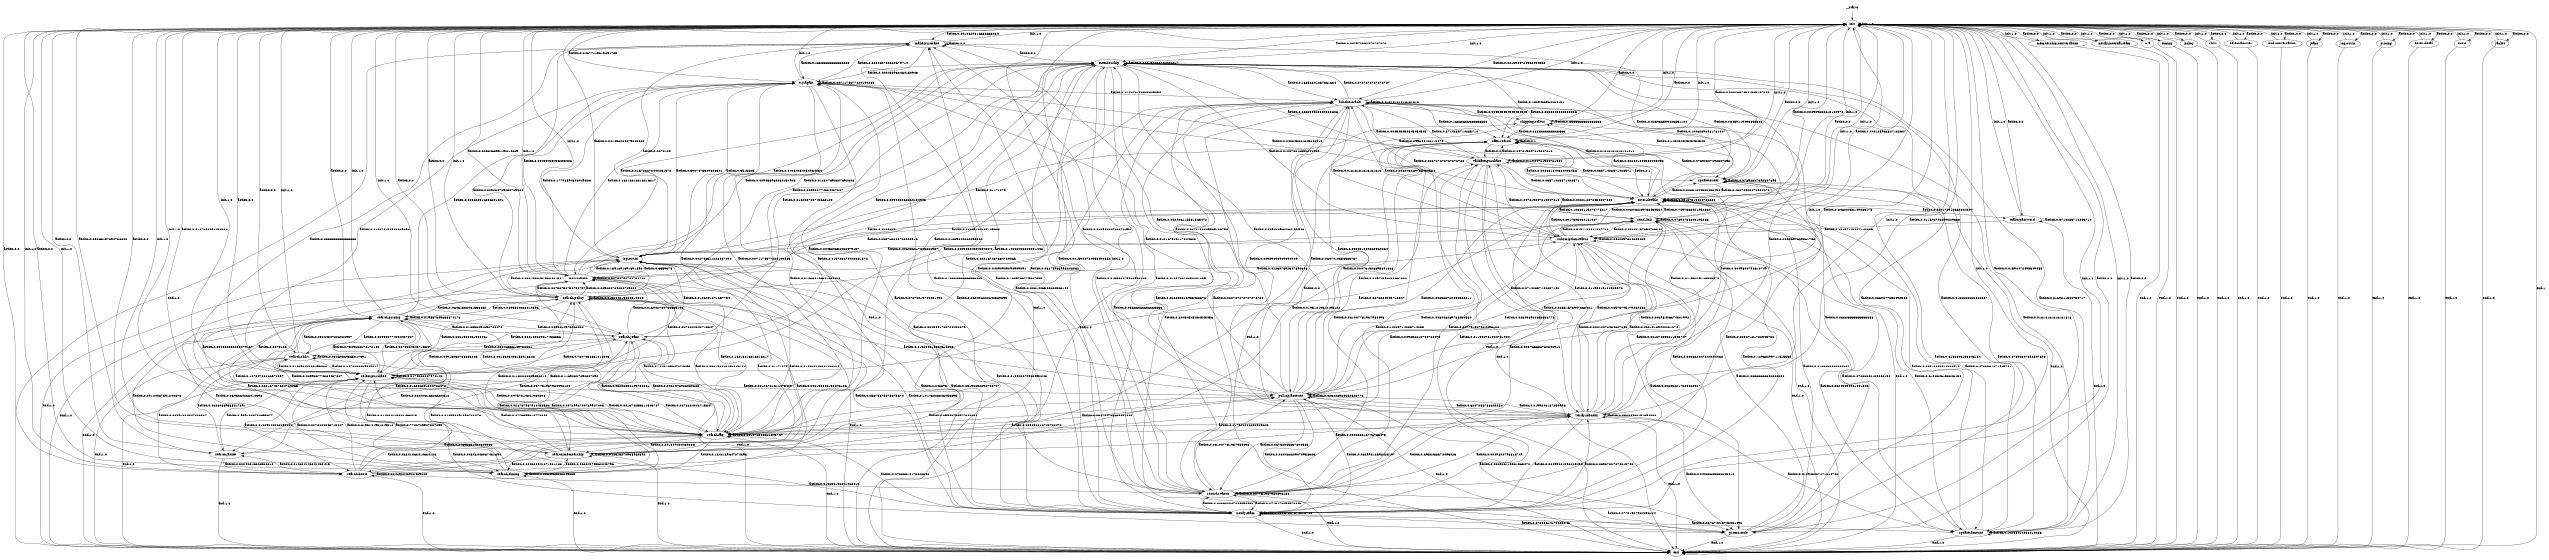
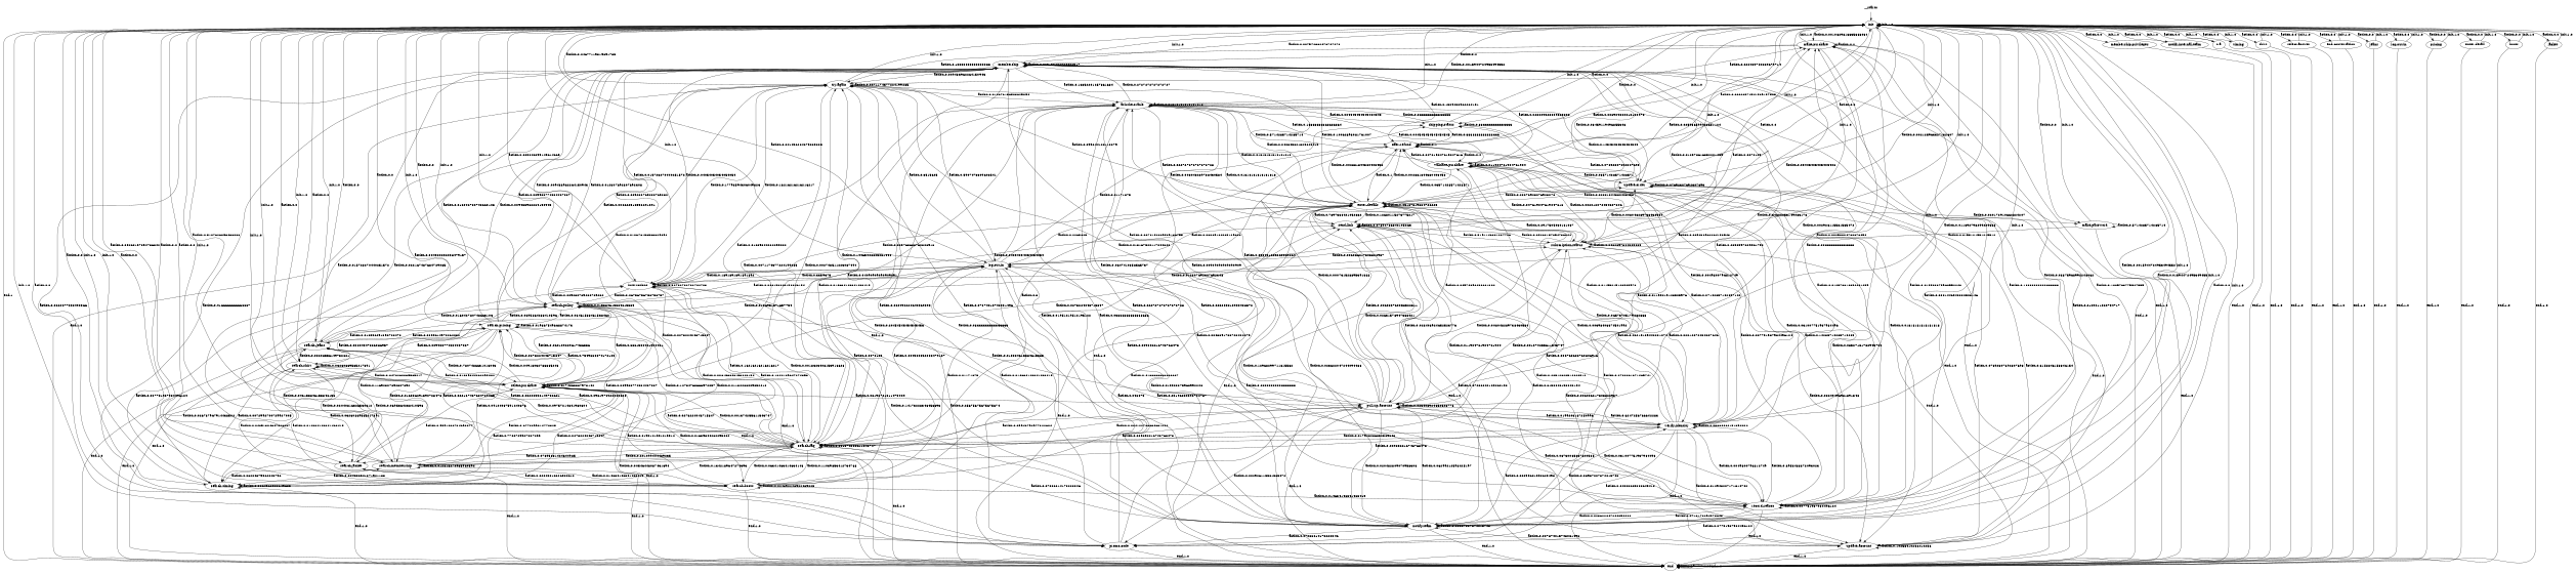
  digraph {
    n1 [label=init]
    n2 [label="make-purchase"]
    n3 [label="search-pricing"]
    n4 [label=membership]
    n5 [label="search-boots"]
-   n6 [label="membership-conversation"]
+   n6 [label="membership-privileges"]
    n7 [label="try-again"]
    n8 [label="record-reason"]
    n9 [label="notify-team"]
    n10 [label="log-out-in"]
    n11 [label="offer-refund"]
    n12 [label="update-account"]
    n13 [label="subscription-status"]
    n14 [label="notify-internal-team"]
    n15 [label="n/a"]
    n16 [label="search-timing"]
    n17 [label="validate-purchase"]
    n18 [label=timing]
-   n19 [label=policy]
    n20 [label="search-jacket"]
    n21 [label="select-purchase"]
    n22 [label="search-faq"]
    n23 [label=shirt]
    n24 [label="verify-identity"]
    n25 [label=instructions]
    n26 [label="select-answer"]
    n27 [label="enter-details"]
    n28 [label="ask-the-oracle"]
    n29 [label="end-conversation"]
    n30 [label=jeans]
    n31 [label="log-out/in"]
    n32 [label="make-password"]
    n33 [label="update-order"]
    n34 [label="search-shirt"]
    n35 [label="promo-code"]
    n36 [label=pricing]
    n37 [label="send-link"]
    n38 [label="enter-detail"]
    n39 [label="shipping-status"]
    n40 [label="search-jeans"]
    n41 [label="pull-up-account"]
    n42 [label=boots]
    n43 [label="search-policy"]
    n44 [label=jacket]
    n45 [label="search-membership"]
    n46 [label=end]
    __start0 [shape=none]
    n1 -> n1 [label="init:1.0"]
    n1 -> n2 [label="action:0.0010629816635663034"]
    n1 -> n3 [label="action:0.0"]
    n1 -> n4 [label="action:0.007972362476747276"]
    n1 -> n5 [label="action:0.0"]
    n1 -> n6 [label="action:0.0"]
    n1 -> n7 [label="action:0.04677119319691735"]
    n1 -> n8 [label="action:0.0015944724953494552"]
    n1 -> n9 [label="action:0.01594472495349455"]
    n1 -> n10 [label="action:0.041456284879085835"]
    n1 -> n11 [label="action:0.0"]
    n1 -> n12 [label="action:0.0"]
    n1 -> n13 [label="action:0.002125963327132607"]
    n1 -> n14 [label="action:0.0"]
    n1 -> n15 [label="action:0.0"]
    n1 -> n16 [label="action:0.0"]
    n1 -> n17 [label="action:0.00026574541589157585"]
    n1 -> n18 [label="action:0.0"]
-   n1 -> n19 [label="action:0.0"]
    n1 -> n20 [label="action:0.0"]
    n1 -> n21 [label="action:0.0"]
    n1 -> n22 [label="action:0.5107626893436088"]
    n1 -> n23 [label="action:0.0"]
    n1 -> n24 [label="action:0.011692798299229338"]
    n1 -> n25 [label="action:0.005846399149614669"]
    n1 -> n26 [label="action:0.0"]
    n1 -> n27 [label="action:0.006909380813180973"]
    n1 -> n28 [label="action:0.0015944724953494552"]
    n1 -> n29 [label="action:0.0"]
    n1 -> n30 [label="action:0.0"]
    n1 -> n31 [label="action:0.0"]
    n1 -> n32 [label="action:0.0"]
    n1 -> n33 [label="action:0.0"]
    n1 -> n34 [label="action:0.0"]
    n1 -> n35 [label="action:0.0"]
    n1 -> n36 [label="action:0.0"]
    n1 -> n37 [label="action:0.0"]
    n1 -> n38 [label="action:0.0"]
    n1 -> n39 [label="action:0.0"]
    n1 -> n40 [label="action:0.0"]
    n1 -> n41 [label="action:0.34600053149083176"]
    n1 -> n42 [label="action:0.0"]
    n1 -> n43 [label="action:0.0"]
    n1 -> n44 [label="action:0.0"]
    n1 -> n45 [label="action:0.0"]
    n1 -> n46 [label="end:1"]
    n2 -> n1 [label="init:1.0"]
    n2 -> n2 [label="action:0.2"]
    n2 -> n4 [label="action:0.2"]
    n2 -> n7 [label="action:0.13333333333333333"]
    n2 -> n9 [label="action:0.13333333333333333"]
    n2 -> n22 [label="action:0.3333333333333333"]
    n2 -> n46 [label="end:1.0"]
    n3 -> n1 [label="init:1.0"]
    n3 -> n3 [label="action:0.019867549668874173"]
    n3 -> n4 [label="action:0.009933774834437087"]
    n3 -> n7 [label="action:0.006622516556291391"]
-   n3 -> n9 [label="action:0.016556291390728478"]
    n3 -> n16 [label="action:0.0695364238410596"]
    n3 -> n20 [label="action:0.016556291390728478"]
    n3 -> n21 [label="action:0.7549668874172185"]
    n3 -> n22 [label="action:0.009933774834437087"]
    n3 -> n34 [label="action:0.009933774834437087"]
    n3 -> n40 [label="action:0.016556291390728478"]
    n3 -> n43 [label="action:0.0695364238410596"]
    n3 -> n46 [label="end:1.0"]
    n4 -> n1 [label="init:1.0"]
    n4 -> n4 [label="action:0.025157232704402517"]
    n4 -> n7 [label="action:0.009433962264150943"]
    n4 -> n8 [label="action:0.012578616352201259"]
    n4 -> n9 [label="action:0.0031446540880503146"]
    n4 -> n11 [label="action:0.1509433962264151"]
    n4 -> n12 [label="action:0.2169811320754717"]
    n4 -> n13 [label="action:0.012578616352201259"]
    n4 -> n22 [label="action:0.14465408805031446"]
    n4 -> n25 [label="action:0.015723270440251572"]
    n4 -> n27 [label="action:0.10062893081761007"]
    n4 -> n28 [label="action:0.16352201257861634"]
    n4 -> n33 [label="action:0.03459119496855346"]
    n4 -> n35 [label="action:0.0660377358490566"]
    n4 -> n40 [label="action:0.009433962264150943"]
    n4 -> n41 [label="action:0.009433962264150943"]
    n4 -> n43 [label="action:0.009433962264150943"]
    n4 -> n45 [label="action:0.015723270440251572"]
    n4 -> n46 [label="end:1.0"]
    n5 -> n1 [label="init:1.0"]
    n5 -> n5 [label="action:0.024390243902439025"]
    n5 -> n7 [label="action:0.014634146341463415"]
    n5 -> n8 [label="action:0.014634146341463415"]
    n5 -> n10 [label="action:0.014634146341463415"]
    n5 -> n11 [label="action:0.01951219512195122"]
    n5 -> n20 [label="action:0.014634146341463415"]
    n5 -> n21 [label="action:0.8195121951219512"]
    n5 -> n22 [label="action:0.06341463414634146"]
    n5 -> n34 [label="action:0.014634146341463415"]
    n5 -> n46 [label="end:1.0"]
    n6 -> n1 [label="init:1.0"]
    n6 -> n46 [label="end:1.0"]
    n7 -> n1 [label="init:1.0"]
    n7 -> n2 [label="action:0.028469750889679714"]
    n7 -> n7 [label="action:0.0071174377224199285"]
    n7 -> n9 [label="action:0.060498220640569395"]
    n7 -> n10 [label="action:0.5907473309608541"]
    n7 -> n21 [label="action:0.010676156583629894"]
    n7 -> n22 [label="action:0.0071174377224199285"]
    n7 -> n25 [label="action:0.17793594306049823"]
    n7 -> n27 [label="action:0.099644128113879"]
    n7 -> n28 [label="action:0.010676156583629894"]
    n7 -> n46 [label="end:1.0"]
    n8 -> n1 [label="init:1.0"]
    n8 -> n2 [label="action:0.03875968992248062"]
    n8 -> n4 [label="action:0.015503875968992248"]
    n8 -> n8 [label="action:0.007751937984496124"]
    n8 -> n9 [label="action:0.2713178294573643"]
    n8 -> n10 [label="action:0.015503875968992248"]
    n8 -> n11 [label="action:0.031007751937984496"]
    n8 -> n17 [label="action:0.007751937984496124"]
    n8 -> n24 [label="action:0.3953488372093023"]
    n8 -> n28 [label="action:0.023255813953488372"]
    n8 -> n33 [label="action:0.08527131782945736"]
    n8 -> n35 [label="action:0.07751937984496124"]
    n8 -> n41 [label="action:0.031007751937984496"]
    n8 -> n46 [label="end:1.0"]
    n9 -> n1 [label="init:1.0"]
    n9 -> n2 [label="action:0.1889763779527559"]
    n9 -> n7 [label="action:0.07874015748031496"]
    n9 -> n8 [label="action:0.023622047244094488"]
    n9 -> n9 [label="action:0.03937007874015748"]
    n9 -> n10 [label="action:0.25196850393700787"]
    n9 -> n12 [label="action:0.007874015748031496"]
    n9 -> n22 [label="action:0.07086614173228346"]
    n9 -> n24 [label="action:0.03937007874015748"]
    n9 -> n25 [label="action:0.14173228346456693"]
    n9 -> n27 [label="action:0.023622047244094488"]
    n9 -> n35 [label="action:0.07086614173228346"]
    n9 -> n41 [label="action:0.06299212598425197"]
    n9 -> n46 [label="end:1.0"]
    n10 -> n1 [label="init:1.0"]
    n10 -> n2 [label="action:0.0078125"]
    n10 -> n5 [label="action:0.01171875"]
    n10 -> n7 [label="action:0.3515625"]
    n10 -> n9 [label="action:0.046875"]
    n10 -> n22 [label="action:0.0078125"]
    n10 -> n25 [label="action:0.3359375"]
    n10 -> n27 [label="action:0.2265625"]
    n10 -> n39 [label="action:0.01171875"]
    n10 -> n46 [label="end:1.0"]
    n11 -> n1 [label="init:1.0"]
    n11 -> n11 [label="action:0.1"]
    n11 -> n17 [label="action:0.4"]
    n11 -> n22 [label="action:0.3"]
    n11 -> n27 [label="action:0.1"]
    n11 -> n46 [label="end:1.0"]
    n12 -> n1 [label="init:1.0"]
    n12 -> n12 [label="action:0.10256410256410256"]
    n12 -> n27 [label="action:0.20512820512820512"]
    n12 -> n33 [label="action:0.07692307692307693"]
    n12 -> n37 [label="action:0.6153846153846154"]
    n12 -> n46 [label="end:1.0"]
    n13 -> n1 [label="init:1.0"]
    n13 -> n10 [label="action:0.006036217303822937"]
    n13 -> n12 [label="action:0.08249496981891348"]
    n13 -> n13 [label="action:0.0482897384305835"]
    n13 -> n17 [label="action:0.002012072434607646"]
    n13 -> n24 [label="action:0.02012072434607646"]
    n13 -> n27 [label="action:0.2917505030181087"]
    n13 -> n28 [label="action:0.008048289738430584"]
    n13 -> n33 [label="action:0.008048289738430584"]
    n13 -> n35 [label="action:0.006036217303822937"]
    n13 -> n37 [label="action:0.5191146881287726"]
    n13 -> n41 [label="action:0.008048289738430584"]
    n13 -> n46 [label="end:1.0"]
    n14 -> n1 [label="init:1.0"]
    n14 -> n46 [label="end:1.0"]
    n15 -> n1 [label="init:1.0"]
    n15 -> n46 [label="end:1.0"]
    n16 -> n1 [label="init:1.0"]
    n16 -> n3 [label="action:0.09124087591240876"]
    n16 -> n16 [label="action:0.0364963503649635"]
    n16 -> n21 [label="action:0.7700729927007299"]
    n16 -> n40 [label="action:0.0072992700729927005"]
    n16 -> n43 [label="action:0.007751937984496124"]
    n16 -> n45 [label="action:0.06204379562043796"]
    n16 -> n46 [label="end:1.0"]
    n17 -> n1 [label="init:1.0"]
    n17 -> n4 [label="action:0.023809523809523808"]
    n17 -> n8 [label="action:0.14285714285714285"]
    n17 -> n9 [label="action:0.011904761904761904"]
    n17 -> n11 [label="action:0.047619047619047616"]
    n17 -> n13 [label="action:0.047619047619047616"]
    n17 -> n17 [label="action:0.011904761904761904"]
    n17 -> n24 [label="action:0.07142857142857142"]
    n17 -> n27 [label="action:0.03571428571428571"]
    n17 -> n28 [label="action:0.5714285714285714"]
    n17 -> n33 [label="action:0.03571428571428571"]
    n17 -> n46 [label="end:1.0"]
    n18 -> n1 [label="init:1.0"]
    n18 -> n46 [label="end:1.0"]
-   n19 -> n1 [label="init:1.0"]
-   n19 -> n46 [label="end:1.0"]
    n20 -> n1 [label="action:0.05263157894736842"]
    n20 -> n5 [label="action:0.02040816326530612"]
    n20 -> n21 [label="action:0.9591836734693877"]
    n20 -> n40 [label="action:0.02040816326530612"]
    n20 -> n46 [label="end:1.0"]
    n21 -> n1 [label="init:1.0"]
    n21 -> n3 [label="action:0.0273224043715847"]
    n21 -> n5 [label="action:0.01639344262295082"]
    n21 -> n16 [label="action:0.0273224043715847"]
    n21 -> n21 [label="action:0.6174863387978142"]
    n21 -> n22 [label="action:0.0273224043715847"]
    n21 -> n25 [label="action:0.0273224043715847"]
    n21 -> n28 [label="action:0.01639344262295082"]
    n21 -> n34 [label="action:0.01639344262295082"]
    n21 -> n35 [label="action:0.00546448087431694"]
    n21 -> n37 [label="action:0.0273224043715847"]
    n21 -> n40 [label="action:0.04918032786885246"]
    n21 -> n41 [label="action:0.08196721311475409"]
    n21 -> n43 [label="action:0.060109289617486336"]
    n21 -> n46 [label="end:1.0"]
    n22 -> n1 [label="init:1.0"]
    n22 -> n3 [label="action:0.12734768666972057"]
    n22 -> n4 [label="action:0.004580852038479157"]
+   n22 -> n5 [label="action:0.11039853412734768"]
    n22 -> n7 [label="action:0.002748511223087494"]
    n22 -> n10 [label="action:0.004580852038479157"]
    n22 -> n13 [label="action:0.001374255611543747"]
    n22 -> n16 [label="action:0.1342189647274393"]
    n22 -> n20 [label="action:0.07695831424644985"]
    n22 -> n21 [label="action:0.001374255611543747"]
    n22 -> n22 [label="action:0.001374255611543747"]
    n22 -> n25 [label="action:0.0018323408153916628"]
    n22 -> n34 [label="action:0.09757214841960604"]
    n22 -> n40 [label="action:0.0961978928080623"]
    n22 -> n41 [label="action:0.004122766834631242"]
    n22 -> n43 [label="action:0.1342189647274393"]
    n22 -> n45 [label="action:0.201099404489235"]
    n22 -> n46 [label="end:1.0"]
    n23 -> n1 [label="init:1.0"]
    n23 -> n46 [label="end:1.0"]
    n24 -> n1 [label="init:1.0"]
    n24 -> n2 [label="action:0.00298804780876494"]
    n24 -> n4 [label="action:0.2350597609561753"]
    n24 -> n8 [label="action:0.0049800796812749"]
    n24 -> n9 [label="action:0.00099601593625498"]
    n24 -> n11 [label="action:0.01195219123505976"]
    n24 -> n12 [label="action:0.012948207171314742"]
    n24 -> n13 [label="action:0.46215139442231074"]
    n24 -> n17 [label="action:0.01195219123505976"]
    n24 -> n22 [label="action:0.017928286852589643"]
    n24 -> n24 [label="action:0.03884462151394422"]
    n24 -> n27 [label="action:0.06573705179282868"]
    n24 -> n28 [label="action:0.0647410358565737"]
    n24 -> n35 [label="action:0.04083665338645418"]
    n24 -> n37 [label="action:0.00398406374501992"]
    n24 -> n39 [label="action:0.0049800796812749"]
    n24 -> n41 [label="action:0.0199203187250996"]
    n24 -> n46 [label="end:1.0"]
    n25 -> n1 [label="init:1.0"]
    n25 -> n2 [label="action:0.05405405405405406"]
    n25 -> n4 [label="action:0.04054054054054054"]
    n25 -> n7 [label="action:0.16216216216216217"]
    n25 -> n9 [label="action:0.25675675675675674"]
    n25 -> n10 [label="action:0.1891891891891892"]
    n25 -> n22 [label="action:0.16216216216216217"]
    n25 -> n25 [label="action:0.02702702702702703"]
    n25 -> n37 [label="action:0.04054054054054054"]
    n25 -> n43 [label="action:0.06756756756756757"]
    n25 -> n46 [label="end:1.0"]
    n26 -> n1 [label="init:1.0"]
    n26 -> n46 [label="end:1.0"]
    n27 -> n1 [label="init:1.0"]
    n27 -> n2 [label="action:0.025936599423631124"]
    n27 -> n7 [label="action:0.040345821325648415"]
    n27 -> n8 [label="action:0.005763688760806916"]
    n27 -> n9 [label="action:0.12968299711815562"]
    n27 -> n10 [label="action:0.08069164265129683"]
    n27 -> n11 [label="action:0.002881844380403458"]
    n27 -> n12 [label="action:0.4783861671469741"]
    n27 -> n25 [label="action:0.005763688760806916"]
    n27 -> n27 [label="action:0.05187319884726225"]
    n27 -> n32 [label="action:0.020172910662824207"]
    n27 -> n33 [label="action:0.02881844380403458"]
    n27 -> n37 [label="action:0.12680115273775217"]
    n27 -> n39 [label="action:0.002881844380403458"]
    n27 -> n46 [label="end:1.0"]
    n28 -> n1 [label="init:1.0"]
    n28 -> n4 [label="action:0.2727272727272727"]
    n28 -> n8 [label="action:0.022727272727272728"]
    n28 -> n9 [label="action:0.03636363636363636"]
    n28 -> n11 [label="action:0.16363636363636364"]
    n28 -> n12 [label="action:0.01818181818181818"]
    n28 -> n13 [label="action:0.01818181818181818"]
    n28 -> n17 [label="action:0.004545454545454545"]
    n28 -> n22 [label="action:0.04090909090909091"]
    n28 -> n24 [label="action:0.00909090909090909"]
    n28 -> n27 [label="action:0.01818181818181818"]
    n28 -> n28 [label="action:0.01818181818181818"]
    n28 -> n33 [label="action:0.14545454545454545"]
    n28 -> n35 [label="action:0.20454545454545456"]
    n28 -> n37 [label="action:0.022727272727272728"]
    n28 -> n39 [label="action:0.004545454545454545"]
    n28 -> n46 [label="end:1.0"]
    n29 -> n1 [label="init:1.0"]
    n29 -> n46 [label="end:1.0"]
    n30 -> n1 [label="init:1.0"]
    n30 -> n46 [label="end:1.0"]
    n31 -> n1 [label="init:1.0"]
    n31 -> n46 [label="end:1.0"]
    n32 -> n1 [label="init:1.0"]
-   n32 -> n13 [label="action:0.42857142857142855"]
+   n32 -> n13 [label="action:0.8195121951219512"]
    n32 -> n32 [label="action:0.5714285714285714"]
    n32 -> n46 [label="end:1.0"]
    n33 -> n1 [label="init:1.0"]
    n33 -> n11 [label="action:0.07692307692307693"]
    n33 -> n12 [label="action:0.6153846153846154"]
    n33 -> n27 [label="action:0.23076923076923078"]
    n33 -> n33 [label="action:0.07692307692307693"]
    n33 -> n46 [label="end:1.0"]
    n34 -> n1 [label="init:1.0"]
    n34 -> n3 [label="action:0.03804347826086957"]
    n34 -> n5 [label="action:0.04891304347826087"]
    n34 -> n20 [label="action:0.03260869565217391"]
    n34 -> n21 [label="action:0.8478260869565217"]
    n34 -> n34 [label="action:0.03260869565217391"]
    n34 -> n46 [label="end:1.0"]
    n35 -> n1 [label="init:1.0"]
    n35 -> n4 [label="action:0.4166666666666667"]
    n35 -> n27 [label="action:0.4166666666666667"]
    n35 -> n28 [label="action:0.08333333333333333"]
    n35 -> n37 [label="action:0.08333333333333333"]
    n35 -> n46 [label="end:1.0"]
    n36 -> n1 [label="init:1.0"]
    n36 -> n46 [label="end:1.0"]
    n37 -> n1 [label="init:1.0"]
    n37 -> n12 [label="action:0.07236842105263158"]
    n37 -> n13 [label="action:0.05263157894736842"]
    n37 -> n27 [label="action:0.7697368421052632"]
    n37 -> n37 [label="action:0.07894736842105263"]
    n37 -> n41 [label="action:0.02631578947368421"]
    n37 -> n46 [label="end:1.0"]
    n38 -> n1 [label="init:1.0"]
    n38 -> n46 [label="end:1.0"]
    n39 -> n1 [label="init:1.0"]
    n39 -> n11 [label="action:0.3333333333333333"]
    n39 -> n28 [label="action:0.3333333333333333"]
    n39 -> n39 [label="action:0.3333333333333333"]
    n39 -> n46 [label="end:1.0"]
    n40 -> n1 [label="init:1.0"]
    n40 -> n3 [label="action:0.0855614973262032"]
    n40 -> n4 [label="action:0.016042780748663103"]
    n40 -> n10 [label="action:0.0106951871657754"]
    n40 -> n16 [label="action:0.026737967914438502"]
    n40 -> n21 [label="action:0.7807486631016043"]
    n40 -> n22 [label="action:0.03208556149732621"]
    n40 -> n25 [label="action:0.016042780748663103"]
    n40 -> n34 [label="action:0.03208556149732621"]
    n40 -> n46 [label="end:1.0"]
    n41 -> n1 [label="init:1.0"]
    n41 -> n2 [label="action:0.002926115581565472"]
    n41 -> n4 [label="action:0.0073152889539136795"]
    n41 -> n7 [label="action:0.013167520117044623"]
    n41 -> n8 [label="action:0.06730065837600585"]
    n41 -> n9 [label="action:0.020482809070958303"]
    n41 -> n10 [label="action:0.0043891733723482075"]
    n41 -> n11 [label="action:0.000731528895391368"]
    n41 -> n13 [label="action:0.023408924652523776"]
    n41 -> n17 [label="action:0.04974396488661302"]
    n41 -> n22 [label="action:0.09948792977322604"]
    n41 -> n24 [label="action:0.6247256766642283"]
    n41 -> n27 [label="action:0.006583760058522311"]
    n41 -> n28 [label="action:0.053401609363569864"]
    n41 -> n35 [label="action:0.002926115581565472"]
    n41 -> n41 [label="action:0.023408924652523776"]
    n41 -> n46 [label="end:1.0"]
    n42 -> n1 [label="init:1.0"]
    n42 -> n46 [label="end:1.0"]
    n43 -> n1 [label="init:1.0"]
    n43 -> n3 [label="action:0.06461538461538462"]
    n43 -> n4 [label="action:0.012307692307692308"]
    n43 -> n7 [label="action:0.009230769230769232"]
    n43 -> n10 [label="action:0.006153846153846154"]
    n43 -> n13 [label="action:0.012307692307692308"]
    n43 -> n16 [label="action:0.046153846153846156"]
    n43 -> n21 [label="action:0.6861538461538461"]
    n43 -> n22 [label="action:0.006153846153846154"]
    n43 -> n25 [label="action:0.009230769230769232"]
    n43 -> n41 [label="action:0.015384615384615385"]
    n43 -> n43 [label="action:0.015384615384615385"]
    n43 -> n45 [label="action:0.11692307692307692"]
    n43 -> n46 [label="end:1.0"]
    n44 -> n1 [label="init:1.0"]
    n44 -> n46 [label="end:1.0"]
    n45 -> n1 [label="init:1.0"]
    n45 -> n3 [label="action:0.022167487684729065"]
    n45 -> n4 [label="action:0.022167487684729065"]
    n45 -> n16 [label="action:0.024630541871921183"]
    n45 -> n21 [label="action:0.6773399014778325"]
    n45 -> n24 [label="action:0.009852216748768473"]
    n45 -> n37 [label="action:0.009852216748768473"]
    n45 -> n41 [label="action:0.009852216748768473"]
    n45 -> n43 [label="action:0.21182266009852216"]
    n45 -> n45 [label="action:0.012315270935960592"]
    n45 -> n46 [label="end:1.0"]
    n46 -> n46 [label="init:1.0"]
    n46 -> n46 [label="action:1.0"]
    n46 -> n46 [label="end:1.0"]
    __start0 -> n1
  }
